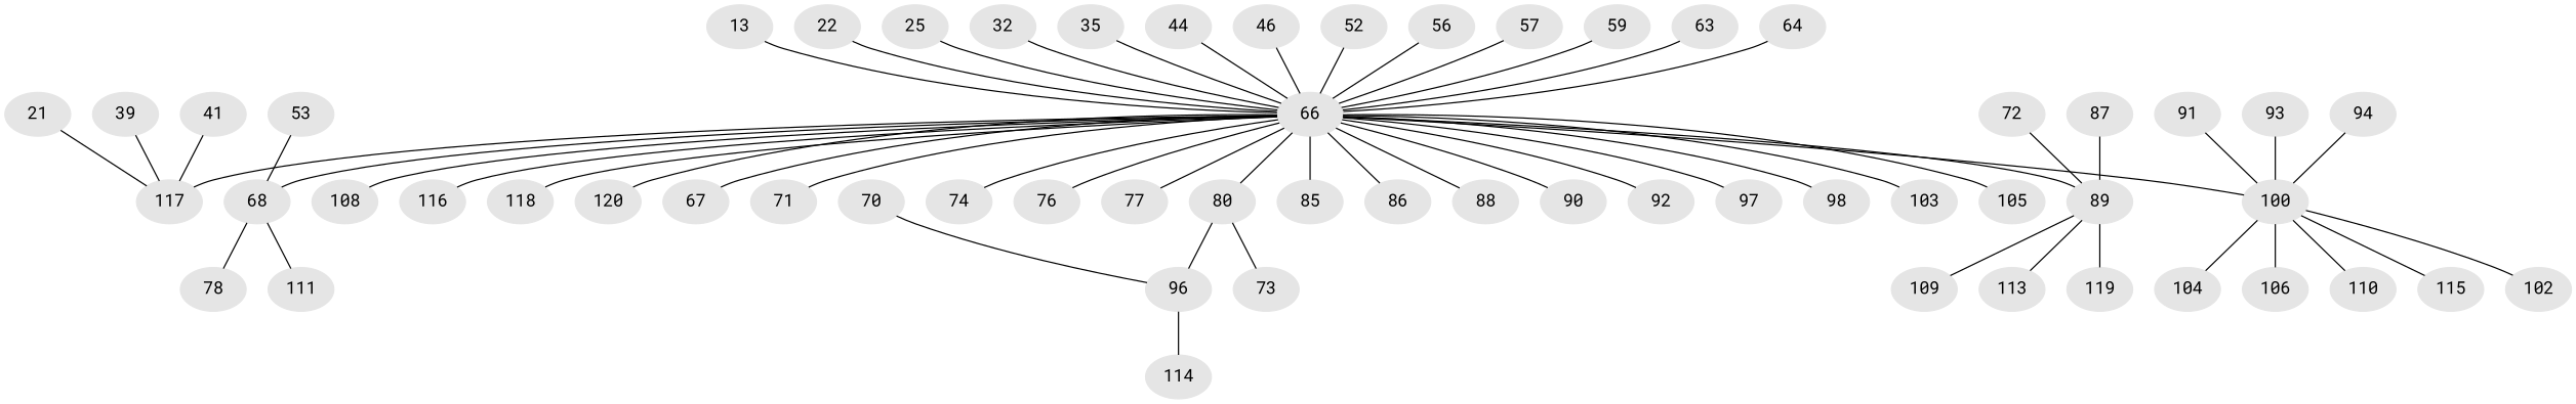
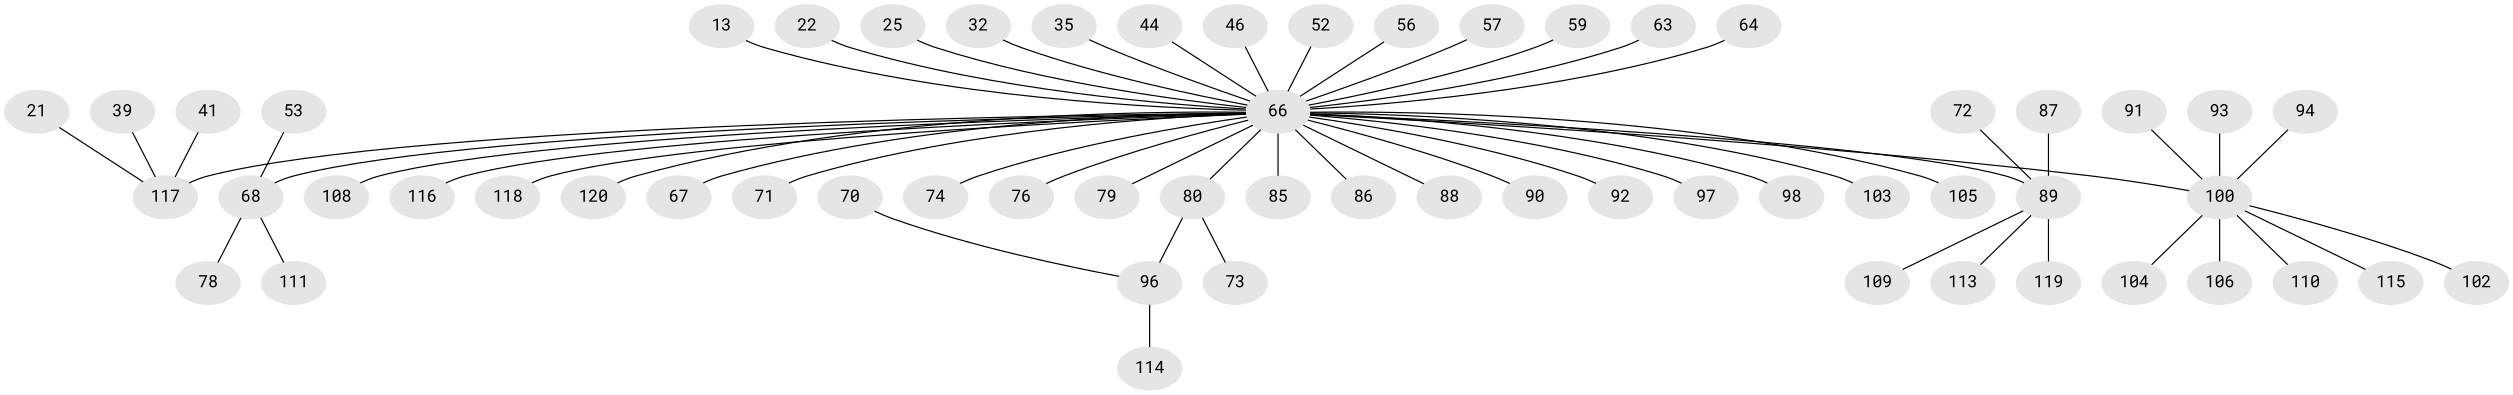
  graph {
    fontname="Roboto Mono"
    node [color=gray90 fontname="Roboto Mono" style=filled]
    edge [fontname="Roboto Mono"]
    66 [super="+10+1+2+6"]
    117 [super="+14"]
    68 [super="+20"]
    67
    71
    74
    76
-   79 [label=77]
+   79
    80 [super="+51"]
    85 [super="+69"]
    86
    88
    89 [super="+16+84"]
    90 [super="+36"]
    92
    97 [super="+75"]
    98 [super="+30"]
    100 [super="+83"]
    103
    105 [super="+3"]
    108 [super="+34"]
    116 [super="+112"]
    118 [super="+107"]
    120
    13
    21
    22
    25
    32
    35
    39 [super="+19"]
    41
    44
    46
    52
    78
    111
    53
    56
    57 [super="+17+27"]
    59 [super="+9"]
    63
    64 [super="+61"]
    73
    96 [super="+43"]
    109 [super="+81"]
    113
    119
    114
    102
    104
    106
    110
    115
    70
    72
    87 [super="+58"]
    91
    93 [super="+62"]
    94 [super="+40"]
    66 -- 117 [weight=2]
    66 -- 68 [weight=2]
    66 -- 67
    66 -- 71
    66 -- 74
    66 -- 76
    66 -- 79
    66 -- 80
    66 -- 85
    66 -- 86
    66 -- 88
    66 -- 89 [weight=3]
    66 -- 90
    66 -- 92
    66 -- 97
    66 -- 98
    66 -- 100 [weight=3]
    66 -- 103
    66 -- 105
    66 -- 108
    66 -- 116
    66 -- 118
    66 -- 120
    68 -- 78
    68 -- 111
    80 -- 73
    80 -- 96 [weight=2]
    89 -- 109
    89 -- 113
    89 -- 119
    100 -- 102
    100 -- 104
    100 -- 106
    100 -- 110
    100 -- 115
    13 -- 66
    21 -- 117
    22 -- 66
    25 -- 66
    32 -- 66
    35 -- 66
    39 -- 117
    41 -- 117
    44 -- 66
    46 -- 66
    52 -- 66
    53 -- 68
    56 -- 66
    57 -- 66
    59 -- 66
    63 -- 66
    64 -- 66 [weight=2]
    96 -- 114
    70 -- 96
    72 -- 89
    87 -- 89
    91 -- 100
    93 -- 100
    94 -- 100
  }
